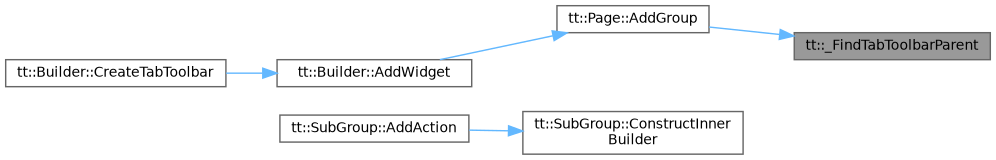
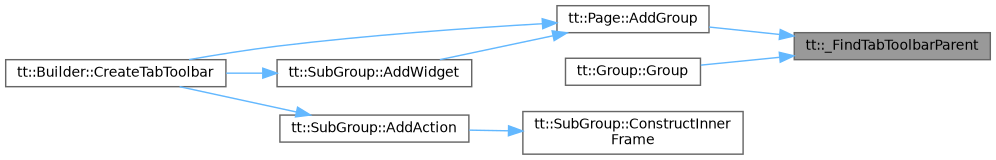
  digraph {
    rankdir=RL
    node [color=grey40 fillcolor=white fontname=Helvetica fontsize=10 shape=box style=filled]
    edge [color=steelblue1 dir=back fontname=Helvetica fontsize=10 labelfontname=Helvetica labelfontsize=10 style=solid]
    n1 [color=gray40 fillcolor=grey60 fontcolor=black height=0.2 label="tt::_FindTabToolbarParent" width=0.4]
    n2 [height=0.2 label="tt::Page::AddGroup" width=0.4]
+   n3 [height=0.2 label="tt::Group::Group" width=0.4]
    n4 [height=0.2 label="tt::Builder::CreateTabToolbar" width=0.4]
-   n5 [height=0.2 label="tt::Builder::AddWidget" width=0.4]
-   n6 [height=0.2 label="tt::SubGroup::ConstructInner\lBuilder" width=0.4]
+   n5 [height=0.2 label="tt::SubGroup::AddWidget" width=0.4]
+   n6 [height=0.2 label="tt::SubGroup::ConstructInner\lFrame" width=0.4]
    n7 [height=0.2 label="tt::SubGroup::AddAction" width=0.4]
    n1 -> n2
+   n1 -> n3
+   n2 -> n4
    n2 -> n5
    n5 -> n4
    n6 -> n7
+   n7 -> n4
  }
